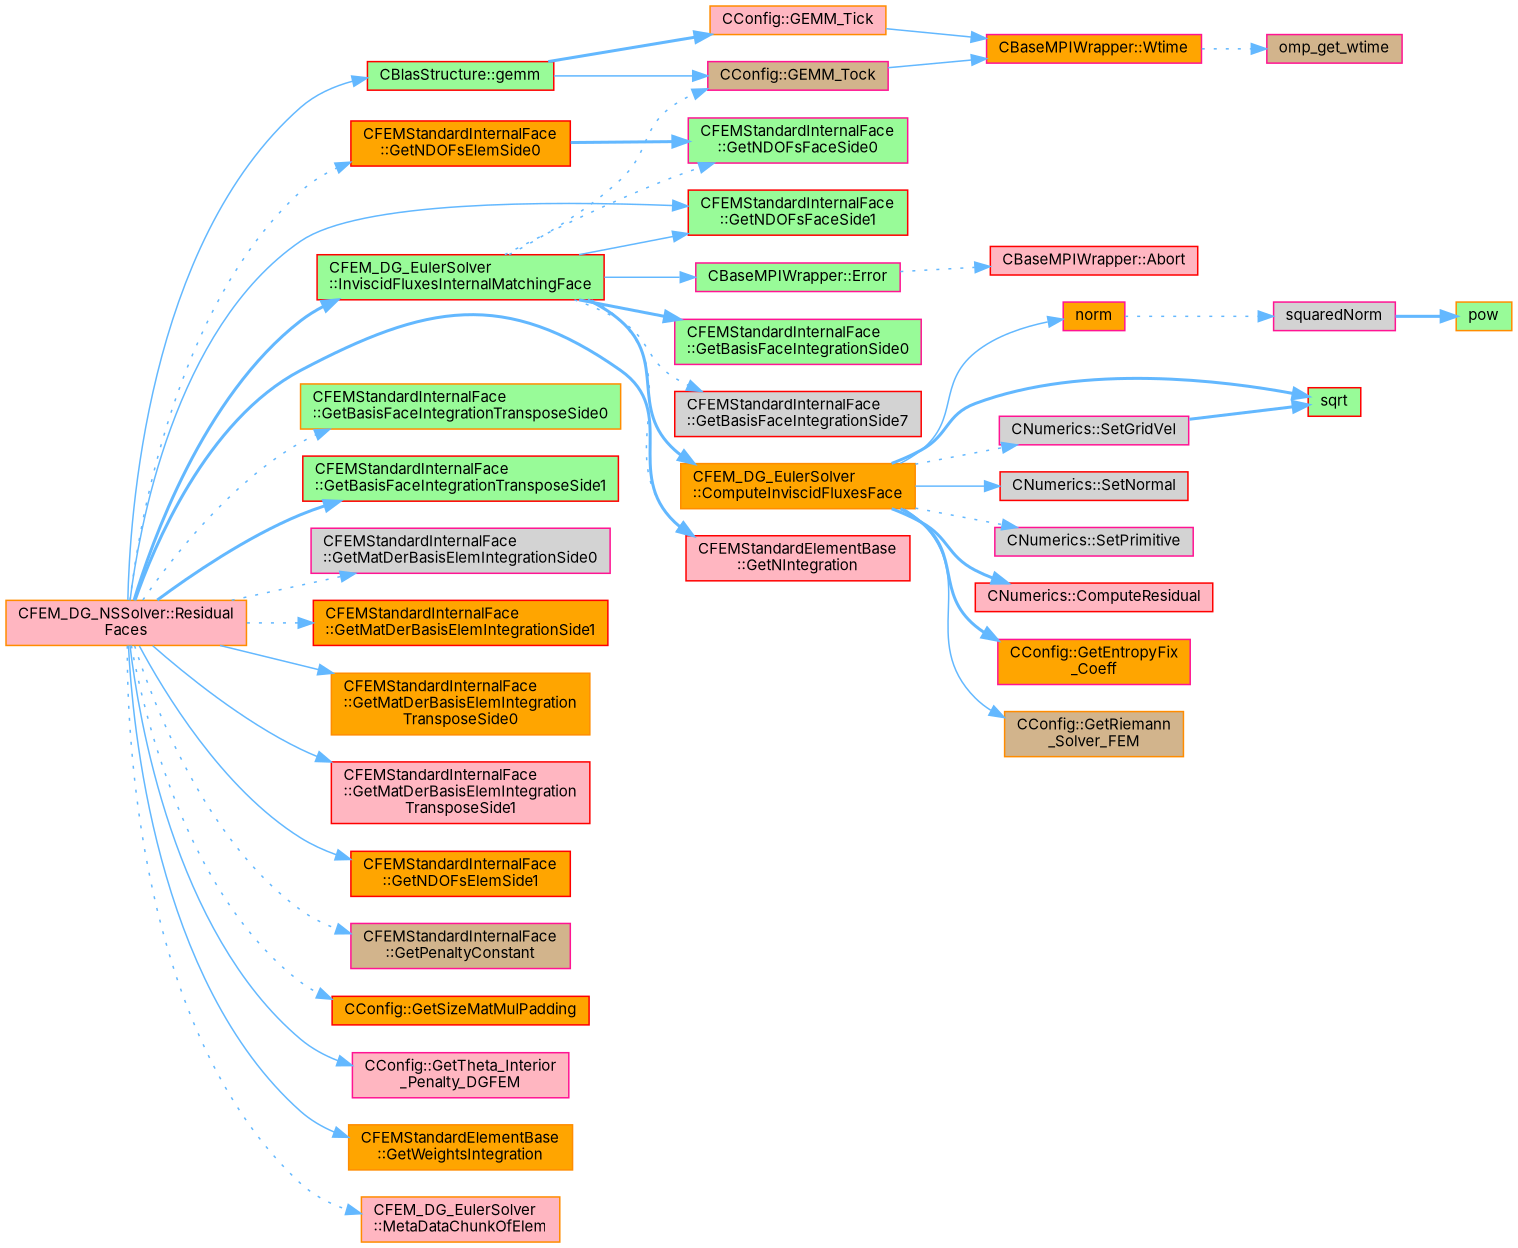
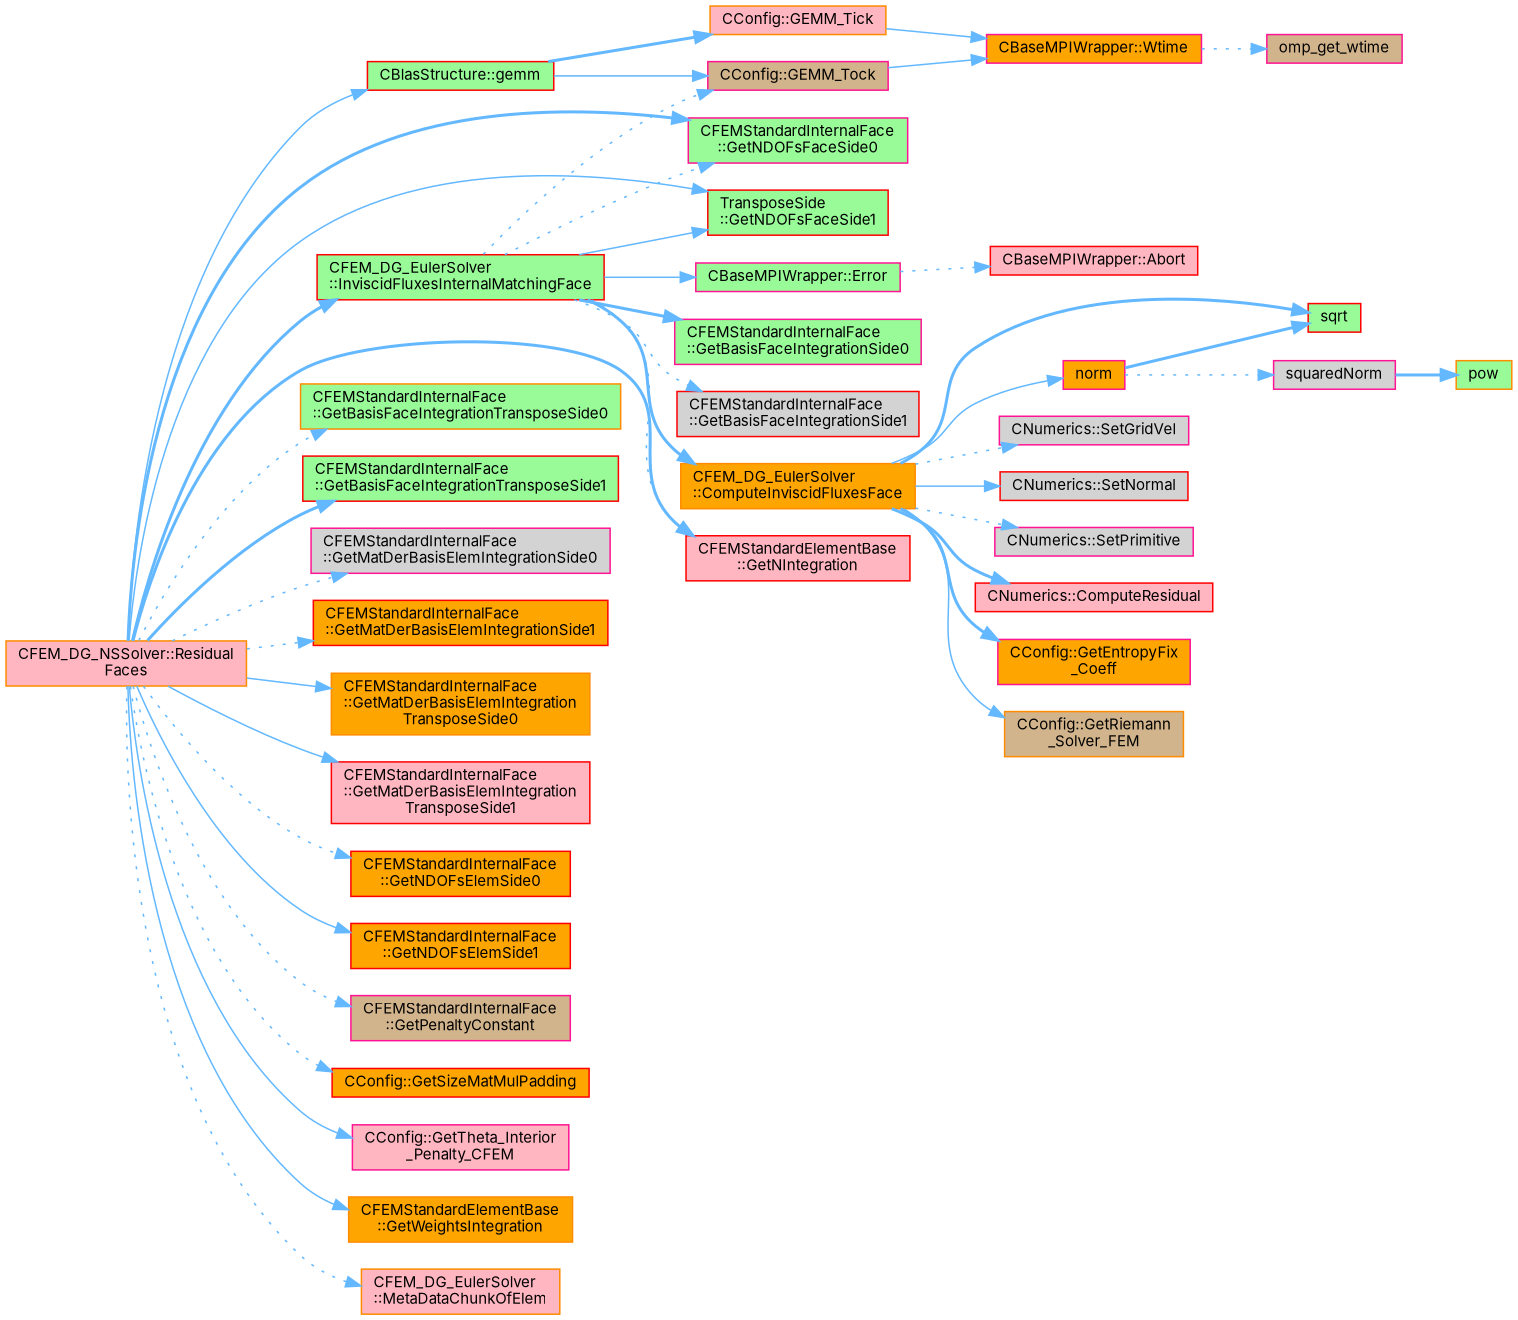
  digraph {
    fontname=Inter
    rankdir=LR
    node [color=red fillcolor=palegreen fontname=Inter fontsize=10 shape=box style=filled]
    edge [color=steelblue1 fontname=Inter fontsize=10 labelfontname=Helvetica labelfontsize=10 style=dotted]
    n1 [color=darkorange fillcolor=lightpink fontcolor=black height=0.2 label="CFEM_DG_NSSolver::Residual\lFaces" width=0.4]
    n2 [height=0.2 label="CBlasStructure::gemm" width=0.4]
    n3 [color=darkorange height=0.2 label="CFEMStandardInternalFace\l::GetBasisFaceIntegrationTransposeSide0" width=0.4]
    n4 [height=0.2 label="CFEMStandardInternalFace\l::GetBasisFaceIntegrationTransposeSide1" width=0.4]
    n5 [color=deeppink fillcolor=lightgrey height=0.2 label="CFEMStandardInternalFace\l::GetMatDerBasisElemIntegrationSide0" width=0.4]
    n6 [fillcolor=orange height=0.2 label="CFEMStandardInternalFace\l::GetMatDerBasisElemIntegrationSide1" width=0.4]
    n7 [color=darkorange fillcolor=orange height=0.2 label="CFEMStandardInternalFace\l::GetMatDerBasisElemIntegration\lTransposeSide0" width=0.4]
    n8 [fillcolor=lightpink height=0.2 label="CFEMStandardInternalFace\l::GetMatDerBasisElemIntegration\lTransposeSide1" width=0.4]
    n9 [fillcolor=orange height=0.2 label="CFEMStandardInternalFace\l::GetNDOFsElemSide0" width=0.4]
    n10 [fillcolor=orange height=0.2 label="CFEMStandardInternalFace\l::GetNDOFsElemSide1" width=0.4]
    n11 [color=deeppink height=0.2 label="CFEMStandardInternalFace\l::GetNDOFsFaceSide0" width=0.4]
-   n12 [height=0.2 label="CFEMStandardInternalFace\l::GetNDOFsFaceSide1" width=0.4]
+   n12 [height=0.2 label="TransposeSide\l::GetNDOFsFaceSide1" width=0.4]
    n13 [fillcolor=lightpink height=0.2 label="CFEMStandardElementBase\l::GetNIntegration" width=0.4]
    n14 [color=deeppink fillcolor=tan height=0.2 label="CFEMStandardInternalFace\l::GetPenaltyConstant" width=0.4]
    n15 [fillcolor=orange height=0.2 label="CConfig::GetSizeMatMulPadding" width=0.4]
-   n16 [color=deeppink fillcolor=lightpink height=0.2 label="CConfig::GetTheta_Interior\l_Penalty_DGFEM" width=0.4]
+   n16 [color=deeppink fillcolor=lightpink height=0.2 label="CConfig::GetTheta_Interior\l_Penalty_CFEM" width=0.4]
    n17 [color=darkorange fillcolor=orange height=0.2 label="CFEMStandardElementBase\l::GetWeightsIntegration" width=0.4]
    n18 [height=0.2 label="CFEM_DG_EulerSolver\l::InviscidFluxesInternalMatchingFace" width=0.4]
    n19 [color=darkorange fillcolor=lightpink height=0.2 label="CFEM_DG_EulerSolver\l::MetaDataChunkOfElem" width=0.4]
    n20 [color=darkorange fillcolor=lightpink height=0.2 label="CConfig::GEMM_Tick" width=0.4]
    n21 [color=deeppink fillcolor=tan height=0.2 label="CConfig::GEMM_Tock" width=0.4]
    n22 [color=darkorange fillcolor=orange height=0.2 label="CFEM_DG_EulerSolver\l::ComputeInviscidFluxesFace" width=0.4]
    n23 [color=deeppink height=0.2 label="CBaseMPIWrapper::Error" width=0.4]
    n24 [color=deeppink height=0.2 label="CFEMStandardInternalFace\l::GetBasisFaceIntegrationSide0" width=0.4]
-   n25 [fillcolor=lightgrey height=0.2 label="CFEMStandardInternalFace\l::GetBasisFaceIntegrationSide7" width=0.4]
+   n25 [fillcolor=lightgrey height=0.2 label="CFEMStandardInternalFace\l::GetBasisFaceIntegrationSide1" width=0.4]
    n26 [color=deeppink fillcolor=orange height=0.2 label="CBaseMPIWrapper::Wtime" width=0.4]
    n27 [color=deeppink fillcolor=tan height=0.2 label=omp_get_wtime width=0.4]
    n28 [fillcolor=lightpink height=0.2 label="CNumerics::ComputeResidual" width=0.4]
    n29 [color=deeppink fillcolor=orange height=0.2 label="CConfig::GetEntropyFix\l_Coeff" width=0.4]
    n30 [color=darkorange fillcolor=tan height=0.2 label="CConfig::GetRiemann\l_Solver_FEM" width=0.4]
    n31 [color=deeppink fillcolor=orange height=0.2 label=norm width=0.4]
    n32 [height=0.2 label=sqrt width=0.4]
    n33 [color=deeppink fillcolor=lightgrey height=0.2 label="CNumerics::SetGridVel" width=0.4]
    n34 [fillcolor=lightgrey height=0.2 label="CNumerics::SetNormal" width=0.4]
    n35 [color=deeppink fillcolor=lightgrey height=0.2 label="CNumerics::SetPrimitive" width=0.4]
    n36 [fillcolor=lightpink height=0.2 label="CBaseMPIWrapper::Abort" width=0.4]
    n37 [color=deeppink fillcolor=lightgrey height=0.2 label=squaredNorm width=0.4]
    n38 [color=darkorange height=0.2 label=pow width=0.4]
    n1 -> n2 [style=solid]
    n1 -> n3
    n1 -> n4 [style=bold]
    n1 -> n5
    n1 -> n6
    n1 -> n7 [style=solid]
    n1 -> n8 [style=solid]
    n1 -> n9
    n1 -> n10 [style=solid]
-   n9 -> n11 [style=bold]
+   n1 -> n11 [style=bold]
    n1 -> n12 [style=solid]
    n1 -> n13 [style=bold]
    n1 -> n14
    n1 -> n15
    n1 -> n16 [style=solid]
    n1 -> n17 [style=solid]
    n1 -> n18 [style=bold]
    n1 -> n19
    n2 -> n20 [style=bold]
    n2 -> n21 [style=solid]
    n18 -> n11
    n18 -> n12 [style=solid]
    n18 -> n13
    n18 -> n21
    n18 -> n22 [style=bold]
    n18 -> n23 [style=solid]
    n18 -> n24 [style=bold]
    n18 -> n25
    n20 -> n26 [style=solid]
    n21 -> n26 [style=solid]
    n22 -> n28 [style=bold]
    n22 -> n29 [style=bold]
    n22 -> n30 [style=solid]
    n22 -> n31 [style=solid]
    n22 -> n32 [style=bold]
    n22 -> n33
    n22 -> n34 [style=solid]
    n22 -> n35
    n23 -> n36
    n26 -> n27
-   n33 -> n32 [style=bold]
+   n31 -> n32 [style=bold]
    n31 -> n37
    n37 -> n38 [style=bold]
  }
